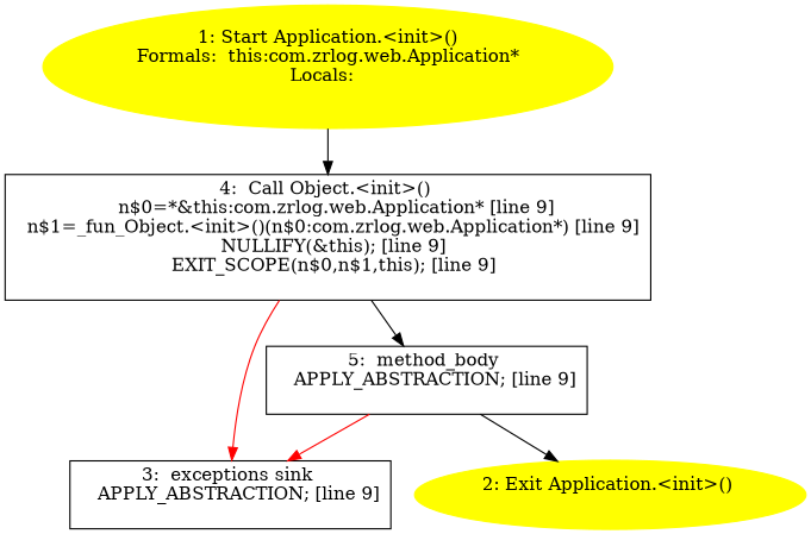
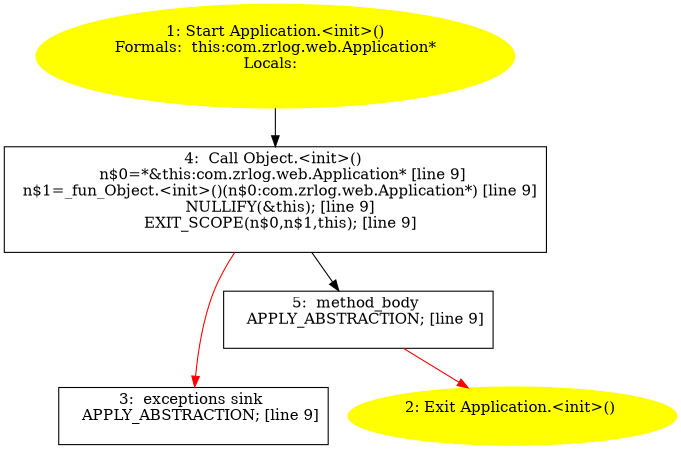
  digraph {
    node [shape=box]
    n1 [color=yellow label="1: Start Application.<init>()\nFormals:  this:com.zrlog.web.Application*\nLocals:  \n  " style=filled shape=""]
    n2 [label="4:  Call Object.<init>() \n   n$0=*&this:com.zrlog.web.Application* [line 9]\n  n$1=_fun_Object.<init>()(n$0:com.zrlog.web.Application*) [line 9]\n  NULLIFY(&this); [line 9]\n  EXIT_SCOPE(n$0,n$1,this); [line 9]\n "]
    n3 [label="3:  exceptions sink \n   APPLY_ABSTRACTION; [line 9]\n "]
    n4 [label="5:  method_body \n   APPLY_ABSTRACTION; [line 9]\n "]
    n5 [color=yellow label="2: Exit Application.<init>() \n  " style=filled shape=""]
    n1 -> n2
    n2 -> n3 [color=red]
    n2 -> n4
-   n4 -> n3 [color=red]
-   n4 -> n5
+   n4 -> n5 [color=red]
  }
